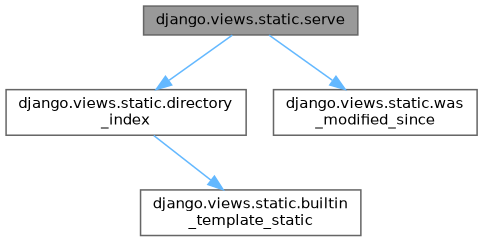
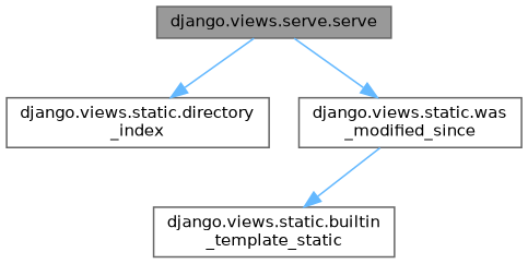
  digraph {
    rankdir=TB
    node [color=grey40 fillcolor=white fontname=Helvetica fontsize=10 shape=box style=filled]
    edge [color=steelblue1 fontname=Helvetica fontsize=10 labelfontname=Helvetica labelfontsize=10 style=solid]
-   n1 [color=gray40 fillcolor=grey60 fontcolor=black height=0.2 label="django.views.static.serve" width=0.4]
+   n1 [color=gray40 fillcolor=grey60 fontcolor=black height=0.2 label="django.views.serve.serve" width=0.4]
    n2 [height=0.2 label="django.views.static.directory\l_index" width=0.4]
    n3 [height=0.2 label="django.views.static.was\l_modified_since" width=0.4]
    n4 [height=0.2 label="django.views.static.builtin\l_template_static" width=0.4]
    n1 -> n2
    n1 -> n3
-   n2 -> n4
+   n3 -> n4
  }
